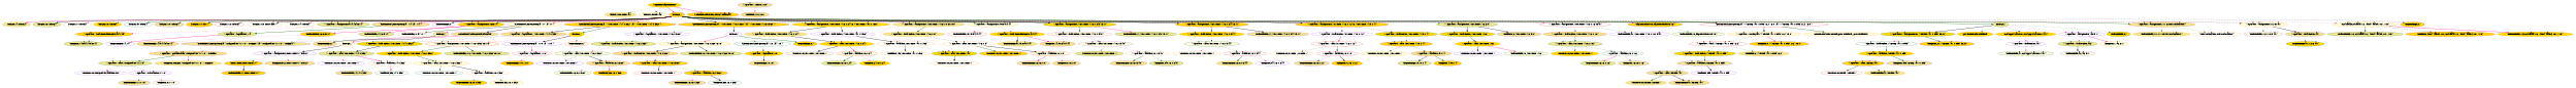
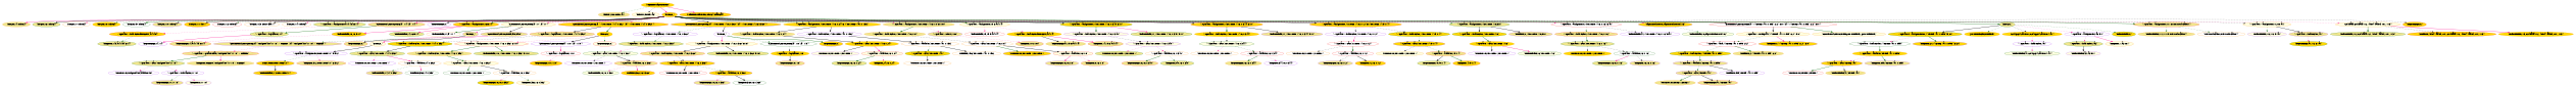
  digraph {
    node [color=darkorange fillcolor=khaki style=filled]
    edge [color=black style=bold]
    n1 [fillcolor=gold label="(METHOD,tftp_connect)"]
    n2 [label="(PARAM,_QWORD *a1)"]
    n3 [fillcolor=lightyellow label="(PARAM,_BYTE *a2)"]
    n4 [color=purple fillcolor=gold label="(BLOCK,,)"]
    n5 [color=red fillcolor=gold label="(METHOD_RETURN,__int64 __fastcall)"]
    n6 [label="(LOCAL,v4: __int64)"]
    n7 [color=darkgreen label="(LOCAL,v6: __int64)"]
    n8 [fillcolor=white label="(LOCAL,v7: __int64)"]
    n9 [fillcolor=gold label="(LOCAL,v8: __int64)"]
    n10 [color=darkgreen fillcolor=white label="(LOCAL,v9: __int64)"]
    n11 [color=purple label="(LOCAL,v10: __int64)"]
    n12 [color=red fillcolor=gold label="(LOCAL,v11: int *)"]
    n13 [color=red fillcolor=white label="(LOCAL,v12: __int64)"]
    n14 [fillcolor=white label="(LOCAL,v13: const char *)"]
    n15 [fillcolor=white label="(LOCAL,v14: __int64)"]
    n16 [color=darkgreen label="(<operator>.assignment,a1[148] = v4)"]
    n17 [color=red label="(CONTROL_STRUCTURE,if ( !v4 ),if ( !v4 ))"]
    n18 [color=purple fillcolor=white label="(IDENTIFIER,L,)"]
    n19 [color=red fillcolor=gold label="(<operator>.assignment,v6 = v4)"]
    n20 [fillcolor=lightyellow label="(CONTROL_STRUCTURE,if ( v7 ),if ( v7 ))"]
    n21 [color=red fillcolor=gold label="(CONTROL_STRUCTURE,if ( !*(_QWORD *)(v4 + 352) ),if ( !*(_QWORD *)(v4 + 352) ))"]
    n22 [color=purple fillcolor=gold label="(CONTROL_STRUCTURE,if ( !*(_QWORD *)(v6 + 360) ),if ( !*(_QWORD *)(v6 + 360) ))"]
    n23 [fillcolor=gold label="(<operator>.assignment,*(_DWORD *)(v6 + 24) = *((_DWORD *)a1 + 156))"]
    n24 [label="(<operator>.assignment,*(_DWORD *)(v6 + 8) = -100)"]
    n25 [fillcolor=lightyellow label="(<operator>.assignment,v9 = a1[14])"]
    n26 [color=darkgreen fillcolor=gold label="(<operator>.assignment,*(_DWORD *)(v6 + 340) = v7)"]
    n27 [color=red fillcolor=gold label="(<operator>.assignment,*(_DWORD *)(v6 + 344) = v7)"]
    n28 [color=red fillcolor=gold label="(<operator>.assignment,*(_WORD *)(v6 + 72) = *(_DWORD *)(v9 + 4))"]
    n29 [color=darkgreen label="(<operator>.assignment,*(_DWORD *)v6 = 0)"]
    n30 [color=red fillcolor=white label="(<operator>.assignment,*(_QWORD *)(v6 + 16) = a1)"]
    n31 [color=purple fillcolor=gold label="(tftp_set_timeouts,tftp_set_timeouts(v6))"]
    n32 [color=red fillcolor=white label="(CONTROL_STRUCTURE,if ( (*((_BYTE *)a1 + 895) & 2) != 0 ),if ( (*((_BYTE *)a1 + 895) & 2) != 0 ))"]
    n33 [color=darkgreen label="(BLOCK,,)"]
    n34 [color=red label="(<operator>.assignment,v11 = __errno_location())"]
    n35 [fillcolor=lightyellow label="(<operator>.assignment,v12 = *a1)"]
    n36 [fillcolor=lightyellow label="(Curl_failf,Curl_failf(v12, \"bind() failed; %s\", v13))"]
    n37 [color=red fillcolor=gold label="(IDENTIFIER,L,)"]
    n38 [color=red fillcolor=gold label="(<operator>.indirectIndexAccess,a1[148])"]
    n39 [color=darkgreen label="(<operator>.logicalNot,!v4)"]
    n40 [color=purple fillcolor=gold label="(IDENTIFIER,v6,v6 = v4)"]
    n41 [color=darkgreen label="(IDENTIFIER,v4,v6 = v4)"]
    n42 [fillcolor=white label="(IDENTIFIER,v7,if ( v7 ))"]
    n43 [color=purple label="(BLOCK,,)"]
    n44 [color=purple label="(CONTROL_STRUCTURE,else,else)"]
    n45 [color=red label="(<operator>.logicalNot,!*(_QWORD *)(v4 + 352))"]
    n46 [fillcolor=gold label="(BLOCK,,)"]
    n47 [color=purple fillcolor=white label="(<operator>.logicalNot,!*(_QWORD *)(v6 + 360))"]
    n48 [color=purple fillcolor=white label="(BLOCK,,)"]
    n49 [label="(<operator>.indirection,*(_DWORD *)(v6 + 24))"]
    n50 [color=purple fillcolor=white label="(<operator>.indirection,*((_DWORD *)a1 + 156))"]
    n51 [label="(<operator>.indirection,*(_DWORD *)(v6 + 8))"]
    n52 [color=purple label="(<operator>.minus,-100)"]
    n53 [color=red fillcolor=white label="(IDENTIFIER,v9,v9 = a1[14])"]
    n54 [fillcolor=gold label="(<operator>.indirectIndexAccess,a1[14])"]
    n55 [color=purple fillcolor=lightyellow label="(<operator>.indirection,*(_DWORD *)(v6 + 340))"]
    n56 [color=darkgreen label="(IDENTIFIER,v7,*(_DWORD *)(v6 + 340) = v7)"]
    n57 [fillcolor=gold label="(<operator>.indirection,*(_DWORD *)(v6 + 344))"]
    n58 [color=purple label="(IDENTIFIER,v7,*(_DWORD *)(v6 + 344) = v7)"]
    n59 [color=purple fillcolor=white label="(<operator>.indirection,*(_WORD *)(v6 + 72))"]
    n60 [color=darkgreen fillcolor=gold label="(<operator>.indirection,*(_DWORD *)(v9 + 4))"]
    n61 [color=darkgreen fillcolor=gold label="(<operator>.indirection,*(_DWORD *)v6)"]
    n62 [color=purple label="(LITERAL,0,*(_DWORD *)v6 = 0)"]
    n63 [color=red label="(<operator>.indirection,*(_QWORD *)(v6 + 16))"]
    n64 [color=purple fillcolor=white label="(IDENTIFIER,a1,*(_QWORD *)(v6 + 16) = a1)"]
    n65 [color=darkgreen fillcolor=lightyellow label="(IDENTIFIER,v6,tftp_set_timeouts(v6))"]
    n66 [fillcolor=lightyellow label="(<operator>.notEquals,(*((_BYTE *)a1 + 895) & 2) != 0)"]
    n67 [fillcolor=lightyellow label="(CONTROL_STRUCTURE,goto LABEL_9;,goto LABEL_9;)"]
    n68 [color=darkgreen fillcolor=gold label="(<operators>.assignmentOr,*((_BYTE *)a1 + 895) |= 2u)"]
    n69 [fillcolor=gold label="(JUMP_TARGET,LABEL_9)"]
    n70 [fillcolor=gold label="(Curl_pgrsStartNow,Curl_pgrsStartNow(*a1))"]
    n71 [color=purple fillcolor=white label="(<operator>.assignment,*a2 = 1)"]
    n72 [color=darkgreen fillcolor=gold label="(IDENTIFIER,L,)"]
    n73 [label="(IDENTIFIER,v11,v11 = __errno_location())"]
    n74 [fillcolor=white label="(__errno_location,__errno_location())"]
    n75 [color=purple fillcolor=lightyellow label="(IDENTIFIER,v12,v12 = *a1)"]
    n76 [color=purple label="(<operator>.indirection,*a1)"]
    n77 [color=darkgreen label="(IDENTIFIER,v12,Curl_failf(v12, \"bind() failed; %s\", v13))"]
    n78 [color=red fillcolor=gold label="(LITERAL,\"bind() failed; %s\",Curl_failf(v12, \"bind() failed; %s\", v13))"]
    n79 [fillcolor=gold label="(IDENTIFIER,v13,Curl_failf(v12, \"bind() failed; %s\", v13))"]
    n80 [color=darkgreen label="(LITERAL,148,a1[148] = v4)"]
    n81 [color=red label="(IDENTIFIER,v4,a1[148] = v4)"]
    n82 [color=purple fillcolor=white label="(IDENTIFIER,v4,!v4)"]
    n83 [color=purple label="(CONTROL_STRUCTURE,if ( (unsigned int)(v7 - 8) > 0xFFB0 ),if ( (unsigned int)(v7 - 8) > 0xFFB0 ))"]
    n84 [color=red label="(IDENTIFIER,L,)"]
    n85 [fillcolor=lightyellow label="(BLOCK,,)"]
    n86 [color=red label="(<operator>.greaterThan,(unsigned int)(v7 - 8) > 0xFFB0)"]
    n87 [color=darkgreen label="(<operator>.cast,(unsigned int)(v7 - 8))"]
    n88 [label="(LITERAL,0xFFB0,(unsigned int)(v7 - 8) > 0xFFB0)"]
    n89 [color=purple fillcolor=white label="(UNKNOWN,unsigned int,addition int)"]
    n90 [color=purple fillcolor=white label="(<operator>.subtraction,v7 - 8)"]
    n91 [color=purple label="(IDENTIFIER,v7,v7 - 8)"]
    n92 [color=purple fillcolor=lightyellow label="(LITERAL,8,v7 - 8)"]
    n93 [color=purple fillcolor=white label="(<operator>.assignment,LODWORD(v7) = 512)"]
    n94 [color=purple fillcolor=gold label="(LODWORD,LODWORD(v7))"]
    n95 [color=red label="(LITERAL,512,LODWORD(v7) = 512)"]
    n96 [color=purple fillcolor=gold label="(IDENTIFIER,v7,LODWORD(v7))"]
    n97 [color=darkgreen fillcolor=gold label="(<operator>.indirection,*(_QWORD *)(v4 + 352))"]
    n98 [color=red fillcolor=lightyellow label="(<operator>.assignment,*(_QWORD *)(v6 + 352) = v10)"]
    n99 [color=purple fillcolor=white label="(CONTROL_STRUCTURE,if ( !v10 ),if ( !v10 ))"]
    n100 [color=red fillcolor=lightyellow label="(IDENTIFIER,L,)"]
    n101 [color=darkgreen label="(<operator>.cast,(_QWORD *)(v4 + 352))"]
    n102 [color=purple fillcolor=white label="(UNKNOWN,_QWORD *,_QWORD *)"]
    n103 [fillcolor=white label="(<operator>.addition,v4 + 352)"]
    n104 [color=purple label="(IDENTIFIER,v4,v4 + 352)"]
    n105 [color=darkgreen fillcolor=white label="(LITERAL,352,v4 + 352)"]
-   n106 [fillcolor=gold label="(<operator>.indirection,*(_QWORD *)(v6 + 352))"]
+   n106 [label="(<operator>.indirection,*(_QWORD *)(v6 + 352))"]
    n107 [color=darkgreen label="(IDENTIFIER,v10,*(_QWORD *)(v6 + 352) = v10)"]
    n108 [color=red fillcolor=white label="(<operator>.logicalNot,!v10)"]
    n109 [fillcolor=lightyellow label="(<operator>.cast,(_QWORD *)(v6 + 352))"]
    n110 [color=darkgreen fillcolor=white label="(UNKNOWN,_QWORD *,_QWORD *)"]
    n111 [fillcolor=white label="(<operator>.addition,v6 + 352)"]
    n112 [color=darkgreen fillcolor=gold label="(IDENTIFIER,v6,v6 + 352)"]
    n113 [fillcolor=lightyellow label="(LITERAL,352,v6 + 352)"]
    n114 [color=red fillcolor=gold label="(IDENTIFIER,v10,!v10)"]
    n115 [color=darkgreen label="(<operator>.indirection,*(_QWORD *)(v6 + 360))"]
    n116 [fillcolor=lightyellow label="(<operator>.assignment,*(_QWORD *)(v6 + 360) = v8)"]
    n117 [color=darkgreen fillcolor=white label="(CONTROL_STRUCTURE,if ( !v8 ),if ( !v8 ))"]
    n118 [color=purple fillcolor=gold label="(IDENTIFIER,L,)"]
    n119 [color=darkgreen fillcolor=lightyellow label="(<operator>.cast,(_QWORD *)(v6 + 360))"]
    n120 [color=purple fillcolor=white label="(UNKNOWN,_QWORD *,_QWORD *)"]
    n121 [color=red label="(<operator>.addition,v6 + 360)"]
    n122 [color=darkgreen fillcolor=lightyellow label="(IDENTIFIER,v6,v6 + 360)"]
    n123 [color=red fillcolor=gold label="(LITERAL,360,v6 + 360)"]
    n124 [color=red label="(<operator>.indirection,*(_QWORD *)(v6 + 360))"]
    n125 [color=darkgreen label="(IDENTIFIER,v8,*(_QWORD *)(v6 + 360) = v8)"]
    n126 [fillcolor=gold label="(<operator>.logicalNot,!v8)"]
    n127 [color=purple fillcolor=gold label="(<operator>.cast,(_QWORD *)(v6 + 360))"]
    n128 [color=red fillcolor=white label="(UNKNOWN,_QWORD *,_QWORD *)"]
    n129 [color=purple fillcolor=gold label="(<operator>.addition,v6 + 360)"]
    n130 [color=purple label="(IDENTIFIER,v6,v6 + 360)"]
    n131 [color=darkgreen fillcolor=white label="(LITERAL,360,v6 + 360)"]
    n132 [color=red label="(IDENTIFIER,v8,!v8)"]
    n133 [fillcolor=gold label="(<operator>.cast,(_DWORD *)(v6 + 24))"]
    n134 [fillcolor=white label="(<operator>.addition,(_DWORD *)a1 + 156)"]
    n135 [color=purple fillcolor=lightyellow label="(UNKNOWN,_DWORD *,_DWORD *)"]
    n136 [color=red fillcolor=lightyellow label="(<operator>.addition,v6 + 24)"]
    n137 [color=darkgreen label="(IDENTIFIER,v6,v6 + 24)"]
    n138 [fillcolor=gold label="(LITERAL,24,v6 + 24)"]
    n139 [color=darkgreen fillcolor=gold label="(<operator>.cast,(_DWORD *)a1)"]
    n140 [fillcolor=white label="(LITERAL,156,(_DWORD *)a1 + 156)"]
    n141 [fillcolor=white label="(UNKNOWN,_DWORD *,_DWORD *)"]
    n142 [fillcolor=white label="(<operator>.cast,(_DWORD *)(v6 + 8))"]
    n143 [color=red label="(LITERAL,100,-100)"]
    n144 [color=purple fillcolor=gold label="(UNKNOWN,_DWORD *,_DWORD *)"]
    n145 [color=red fillcolor=lightyellow label="(<operator>.addition,v6 + 8)"]
    n146 [color=purple label="(IDENTIFIER,v6,v6 + 8)"]
    n147 [color=red label="(LITERAL,8,v6 + 8)"]
    n148 [label="(IDENTIFIER,a1,v9 = a1[14])"]
    n149 [color=red label="(LITERAL,14,v9 = a1[14])"]
    n150 [color=purple fillcolor=lightyellow label="(<operator>.cast,(_DWORD *)(v6 + 340))"]
    n151 [color=darkgreen label="(UNKNOWN,_DWORD *,_DWORD *)"]
    n152 [fillcolor=white label="(<operator>.addition,v6 + 340)"]
    n153 [color=red label="(IDENTIFIER,v6,v6 + 340)"]
    n154 [color=darkgreen label="(LITERAL,340,v6 + 340)"]
    n155 [color=darkgreen fillcolor=lightyellow label="(<operator>.cast,(_DWORD *)(v6 + 344))"]
    n156 [fillcolor=white label="(UNKNOWN,_DWORD *,_DWORD *)"]
    n157 [color=red fillcolor=white label="(<operator>.addition,v6 + 344)"]
    n158 [label="(IDENTIFIER,v6,v6 + 344)"]
    n159 [color=purple fillcolor=white label="(LITERAL,344,v6 + 344)"]
    n160 [color=red fillcolor=white label="(<operator>.cast,(_WORD *)(v6 + 72))"]
    n161 [color=purple fillcolor=gold label="(<operator>.cast,(_DWORD *)(v9 + 4))"]
    n162 [fillcolor=white label="(UNKNOWN,_WORD *,_WORD *)"]
    n163 [color=red fillcolor=white label="(<operator>.addition,v6 + 72)"]
    n164 [color=purple label="(IDENTIFIER,v6,v6 + 72)"]
    n165 [color=red fillcolor=gold label="(LITERAL,72,v6 + 72)"]
    n166 [fillcolor=lightyellow label="(UNKNOWN,_DWORD *,_DWORD *)"]
    n167 [color=red label="(<operator>.addition,v9 + 4)"]
    n168 [color=darkgreen label="(IDENTIFIER,v9,v9 + 4)"]
    n169 [color=red fillcolor=gold label="(LITERAL,4,v9 + 4)"]
    n170 [fillcolor=gold label="(<operator>.cast,(_DWORD *)v6)"]
    n171 [color=purple fillcolor=white label="(UNKNOWN,_DWORD *,_DWORD *)"]
    n172 [color=darkgreen fillcolor=lightyellow label="(IDENTIFIER,v6,(_DWORD *)v6)"]
    n173 [color=darkgreen label="(<operator>.cast,(_QWORD *)(v6 + 16))"]
    n174 [fillcolor=gold label="(UNKNOWN,_QWORD *,_QWORD *)"]
    n175 [color=darkgreen fillcolor=white label="(<operator>.addition,v6 + 16)"]
    n176 [color=darkgreen label="(IDENTIFIER,v6,v6 + 16)"]
    n177 [color=purple label="(LITERAL,16,v6 + 16)"]
    n178 [color=red fillcolor=white label="(<operator>.and,*((_BYTE *)a1 + 895) & 2)"]
    n179 [color=purple fillcolor=gold label="(LITERAL,0,(*((_BYTE *)a1 + 895) & 2) != 0)"]
    n180 [color=darkgreen fillcolor=gold label="(<operator>.indirection,*((_BYTE *)a1 + 895))"]
    n181 [label="(LITERAL,2,*((_BYTE *)a1 + 895) & 2)"]
    n182 [color=purple label="(<operator>.addition,(_BYTE *)a1 + 895)"]
    n183 [color=purple label="(<operator>.cast,(_BYTE *)a1)"]
    n184 [color=purple fillcolor=white label="(LITERAL,895,(_BYTE *)a1 + 895)"]
    n185 [label="(UNKNOWN,_BYTE *,_BYTE *)"]
    n186 [color=red label="(IDENTIFIER,a1,(_BYTE *)a1)"]
    n187 [color=darkgreen fillcolor=white label="(<operator>.indirection,*((_BYTE *)a1 + 895))"]
    n188 [color=purple fillcolor=gold label="(LITERAL,2u,*((_BYTE *)a1 + 895) |= 2u)"]
    n189 [color=purple fillcolor=white label="(<operator>.indirection,*a1)"]
    n190 [color=darkgreen label="(<operator>.indirection,*a2)"]
    n191 [fillcolor=lightyellow label="(LITERAL,1,*a2 = 1)"]
    n192 [fillcolor=gold label="(<operator>.addition,(_BYTE *)a1 + 895)"]
    n193 [color=purple fillcolor=gold label="(<operator>.cast,(_BYTE *)a1)"]
    n194 [color=purple label="(LITERAL,895,(_BYTE *)a1 + 895)"]
    n195 [color=red fillcolor=white label="(UNKNOWN,_BYTE *,_BYTE *)"]
    n196 [label="(IDENTIFIER,a1,(_BYTE *)a1)"]
    n197 [color=darkgreen fillcolor=lightyellow label="(IDENTIFIER,a1,Curl_pgrsStartNow(*a1))"]
    n198 [color=purple fillcolor=lightyellow label="(IDENTIFIER,a2,*a2 = 1)"]
    n199 [color=darkgreen fillcolor=gold label="(IDENTIFIER,a1,v12 = *a1)"]
    n1 -> n2 [color=darkgreen style=dashed]
    n1 -> n3 [style=dashed]
    n1 -> n4 [color=deeppink]
    n1 -> n5 [color=deeppink]
    n4 -> n6 [color=deeppink]
    n4 -> n7
    n4 -> n8 [color=deeppink style=dashed]
    n4 -> n9 [color=darkgreen style=dashed]
    n4 -> n10 [color=darkgreen]
    n4 -> n11 [style=dashed]
    n4 -> n12
    n4 -> n13 [color=darkgreen style=dashed]
    n4 -> n14
    n4 -> n15 [color=deeppink style=dashed]
    n4 -> n16 [color=deeppink style=dashed]
    n4 -> n17 [color=deeppink]
    n4 -> n18
    n4 -> n19 [color=darkgreen]
    n4 -> n20 [color=deeppink style=dashed]
    n4 -> n21 [color=deeppink style=dashed]
    n4 -> n22
    n4 -> n23 [style=dashed]
    n4 -> n24 [color=deeppink style=dashed]
    n4 -> n25 [color=darkgreen]
    n4 -> n26
    n4 -> n27
    n4 -> n28
    n4 -> n29 [color=darkgreen style=dashed]
    n4 -> n30 [color=deeppink style=dashed]
    n4 -> n31 [color=deeppink style=dashed]
    n4 -> n32
    n4 -> n33 [color=darkgreen]
    n4 -> n34 [color=darkgreen]
    n4 -> n35 [style=dashed]
    n4 -> n36 [color=deeppink style=dashed]
    n4 -> n37 [style=dashed]
    n16 -> n38 [color=deeppink style=dashed]
    n17 -> n39 [color=darkgreen]
    n19 -> n40 [color=deeppink]
    n19 -> n41 [color=deeppink]
    n20 -> n42 [color=darkgreen]
    n20 -> n43 [color=deeppink style=dashed]
    n20 -> n44
    n21 -> n45
    n21 -> n46 [color=darkgreen]
    n22 -> n47 [color=darkgreen style=dashed]
    n22 -> n48
    n23 -> n49
    n23 -> n50
    n24 -> n51 [color=darkgreen]
-   n24 -> n139 [color=deeppink style=dashed]
+   n24 -> n52 [color=deeppink style=dashed]
    n25 -> n53 [color=deeppink style=dashed]
    n25 -> n54 [color=deeppink style=dashed]
    n26 -> n55 [color=darkgreen]
    n26 -> n56 [color=deeppink]
    n27 -> n57 [color=darkgreen]
    n27 -> n58
    n28 -> n59 [style=dashed]
    n28 -> n60 [style=dashed]
    n29 -> n61
    n29 -> n62
    n30 -> n63 [color=darkgreen style=dashed]
    n30 -> n64 [style=dashed]
    n31 -> n65 [color=darkgreen style=dashed]
    n32 -> n66
    n32 -> n67 [color=darkgreen]
    n33 -> n68
    n33 -> n69 [color=darkgreen style=dashed]
    n33 -> n70 [style=dashed]
    n33 -> n71 [color=deeppink style=dashed]
    n33 -> n72 [color=darkgreen style=dashed]
    n34 -> n73 [color=darkgreen style=dashed]
    n34 -> n74 [color=darkgreen style=dashed]
    n35 -> n75 [color=darkgreen style=dashed]
    n35 -> n76
    n36 -> n77 [color=darkgreen]
    n36 -> n78 [style=dashed]
    n36 -> n79 [color=deeppink]
    n38 -> n80 [color=darkgreen style=dashed]
    n39 -> n82 [color=deeppink]
    n40 -> n81 [color=deeppink style=dashed]
    n43 -> n83 [color=darkgreen style=dashed]
    n43 -> n84
    n44 -> n85 [color=deeppink]
    n45 -> n97 [style=dashed]
    n46 -> n98 [color=deeppink style=dashed]
    n46 -> n99
    n46 -> n100 [color=darkgreen style=dashed]
    n47 -> n115 [color=darkgreen style=dashed]
    n48 -> n116 [color=deeppink]
    n48 -> n117 [color=darkgreen style=dashed]
    n48 -> n118 [color=darkgreen]
    n49 -> n133
    n50 -> n134
    n51 -> n142 [style=dashed]
    n52 -> n143 [color=deeppink style=dashed]
    n54 -> n148
    n54 -> n149 [color=deeppink]
    n55 -> n150 [style=dashed]
    n57 -> n155 [style=dashed]
    n59 -> n160 [color=deeppink]
    n60 -> n161 [color=darkgreen style=dashed]
    n61 -> n170 [color=darkgreen]
    n63 -> n173 [color=darkgreen]
    n66 -> n178 [color=darkgreen style=dashed]
    n66 -> n179 [color=deeppink]
    n68 -> n187 [color=deeppink style=dashed]
    n68 -> n188 [color=darkgreen]
    n70 -> n189 [color=deeppink style=dashed]
    n71 -> n190 [color=deeppink style=dashed]
    n71 -> n191 [color=deeppink]
    n76 -> n199 [color=deeppink style=dashed]
    n83 -> n86 [color=deeppink style=dashed]
    n85 -> n93
    n86 -> n87 [color=darkgreen]
    n86 -> n88 [color=deeppink]
    n87 -> n89 [color=deeppink style=dashed]
    n87 -> n90 [color=deeppink style=dashed]
    n90 -> n91 [color=darkgreen style=dashed]
    n90 -> n92 [color=deeppink style=dashed]
    n93 -> n94 [color=darkgreen style=dashed]
    n93 -> n95 [color=deeppink style=dashed]
    n94 -> n96
    n97 -> n101
    n98 -> n106 [color=darkgreen]
    n98 -> n107 [color=darkgreen]
    n99 -> n108 [color=deeppink]
    n101 -> n102 [color=deeppink style=dashed]
    n101 -> n103 [color=deeppink]
    n103 -> n104 [color=darkgreen style=dashed]
    n103 -> n105 [color=deeppink]
    n106 -> n109 [color=darkgreen]
    n108 -> n114 [color=deeppink style=dashed]
    n109 -> n110 [color=darkgreen]
    n109 -> n111
    n111 -> n112 [color=deeppink style=dashed]
    n111 -> n113 [color=darkgreen style=dashed]
    n115 -> n119 [color=deeppink style=dashed]
    n116 -> n124
    n116 -> n125
    n117 -> n126 [style=dashed]
    n119 -> n120 [style=dashed]
    n119 -> n121
    n121 -> n122 [color=deeppink style=dashed]
    n121 -> n123 [color=deeppink]
    n124 -> n127 [style=dashed]
    n126 -> n132
    n127 -> n128
    n127 -> n129 [color=darkgreen style=dashed]
    n129 -> n130 [color=deeppink style=dashed]
    n129 -> n131
    n133 -> n135
    n133 -> n136 [color=deeppink]
    n134 -> n139 [color=darkgreen style=dashed]
    n134 -> n140
    n136 -> n137 [color=darkgreen]
    n136 -> n138 [color=deeppink style=dashed]
    n139 -> n141
    n142 -> n144 [color=darkgreen]
    n142 -> n145
    n145 -> n146 [color=deeppink]
    n145 -> n147 [color=deeppink style=dashed]
    n150 -> n151 [color=deeppink style=dashed]
    n150 -> n152 [color=deeppink style=dashed]
    n152 -> n153 [color=darkgreen]
    n152 -> n154 [color=darkgreen style=dashed]
    n155 -> n156 [color=deeppink style=dashed]
    n155 -> n157 [color=darkgreen style=dashed]
    n157 -> n158 [color=darkgreen]
    n157 -> n159 [color=deeppink style=dashed]
    n160 -> n162 [style=dashed]
    n160 -> n163 [color=darkgreen]
    n161 -> n166 [style=dashed]
    n161 -> n167 [color=darkgreen style=dashed]
    n163 -> n164 [style=dashed]
    n163 -> n165
    n167 -> n168
    n167 -> n169 [color=darkgreen]
    n170 -> n171
    n170 -> n172 [color=deeppink]
    n173 -> n174 [style=dashed]
    n173 -> n175 [style=dashed]
    n175 -> n176 [color=deeppink]
    n175 -> n177 [style=dashed]
    n178 -> n180 [color=darkgreen style=dashed]
-   n178 -> n181 [color=darkgreen style=dashed]
+   n178 -> n181 [color=darkgreen]
    n180 -> n182 [color=darkgreen]
    n182 -> n183 [color=darkgreen style=dashed]
    n182 -> n184
    n183 -> n185 [color=darkgreen]
    n183 -> n186
    n187 -> n192 [color=darkgreen]
    n189 -> n197 [color=deeppink style=dashed]
    n190 -> n198
    n192 -> n193 [color=deeppink style=dashed]
    n192 -> n194 [color=darkgreen]
    n193 -> n195 [color=darkgreen]
    n193 -> n196 [style=dashed]
  }
